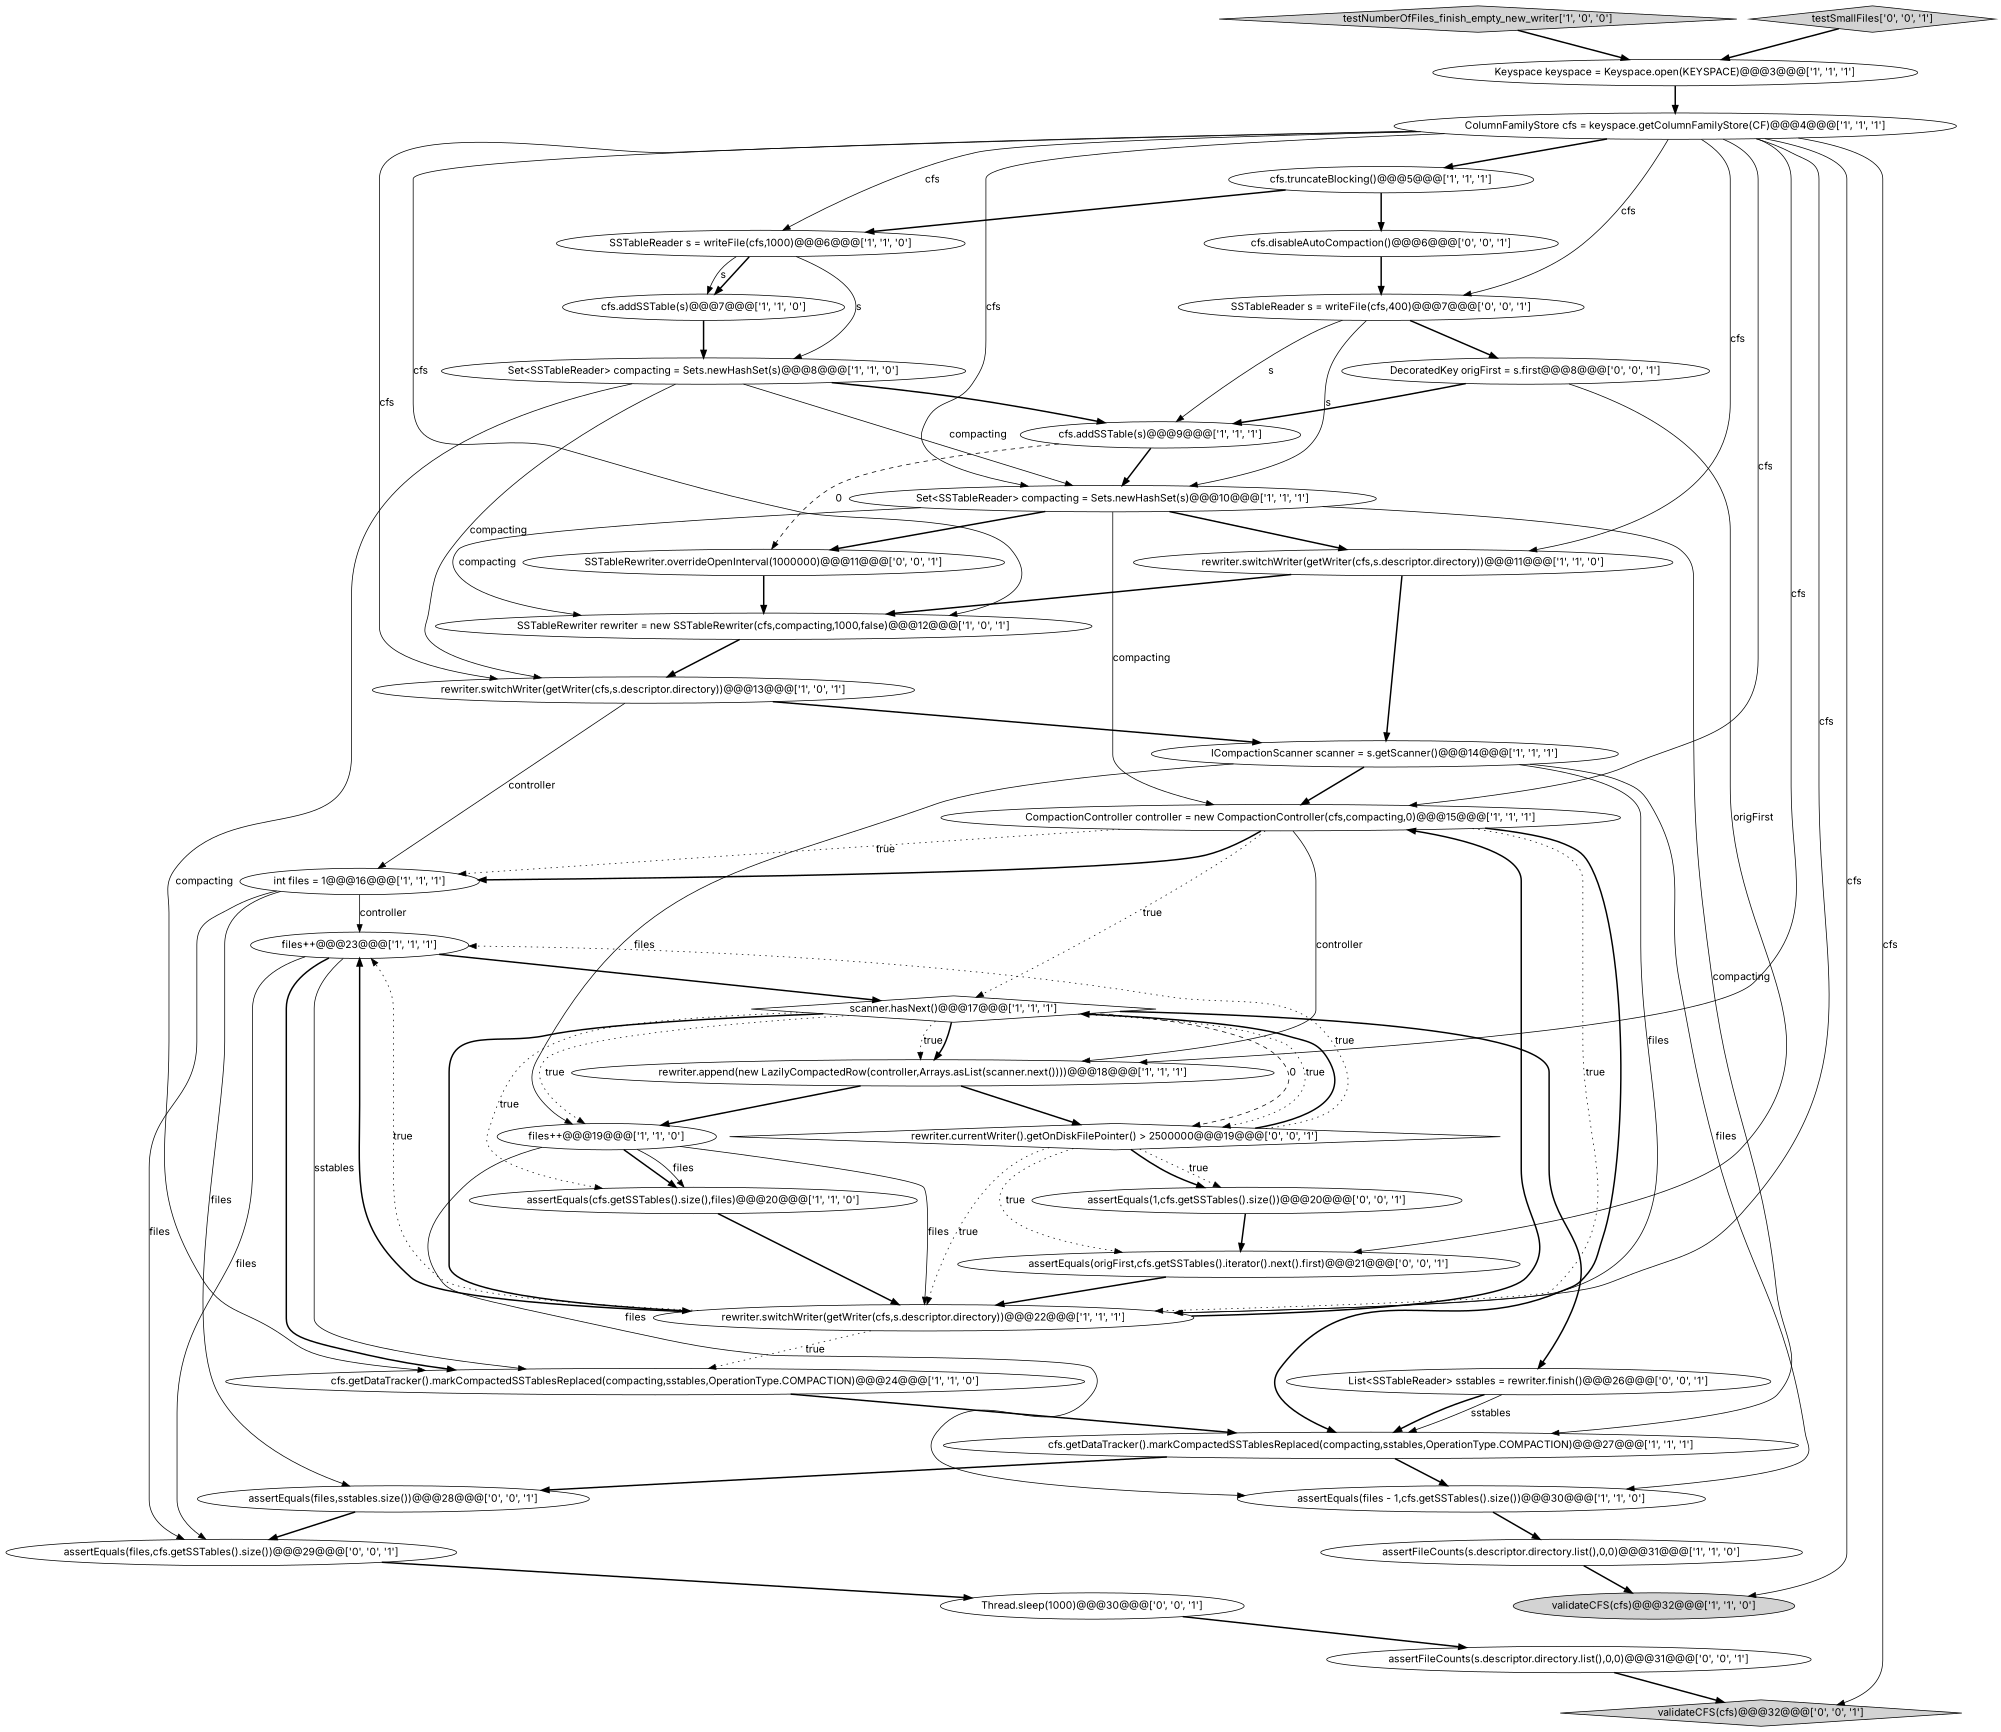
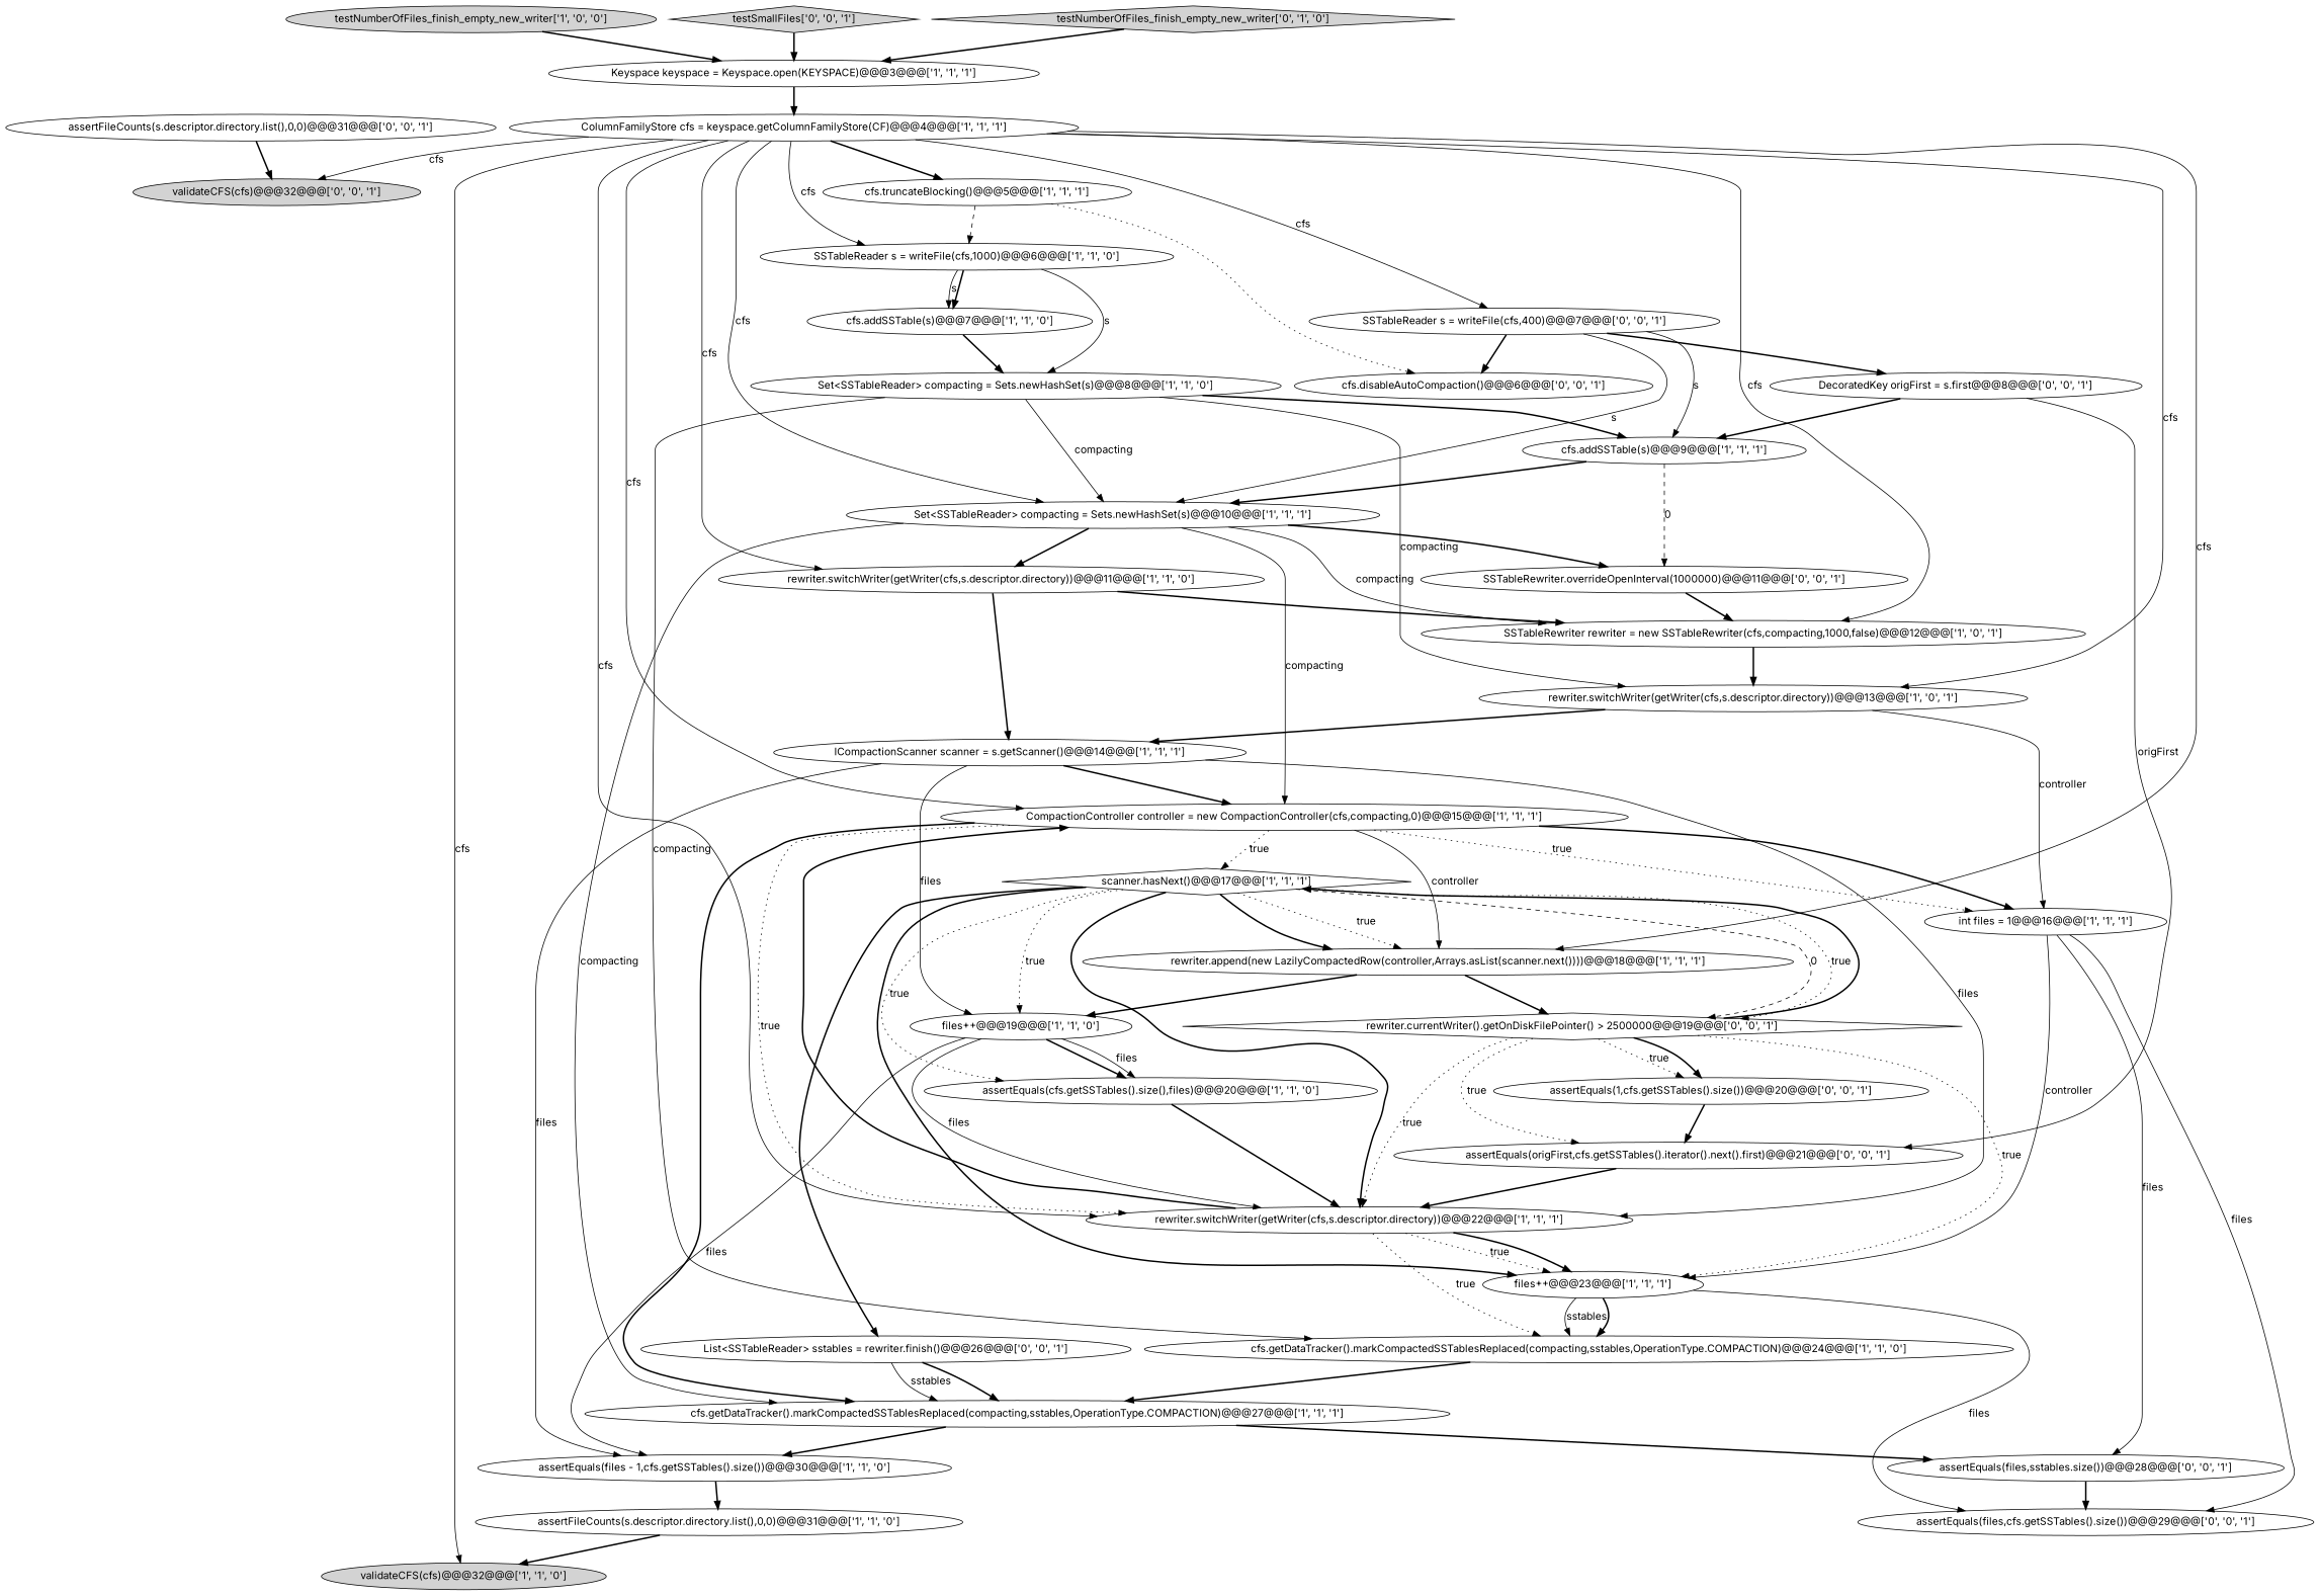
  digraph {
    fontname=Inter
    node [fillcolor=white fontname=Inter shape=ellipse style=filled]
    edge [fontname=Inter style=bold]
-   n1 [label="Thread.sleep(1000)@@@30@@@['0', '0', '1']"]
    n2 [label="assertFileCounts(s.descriptor.directory.list(),0,0)@@@31@@@['0', '0', '1']"]
-   n3 [fillcolor=lightgray label="validateCFS(cfs)@@@32@@@['0', '0', '1']" shape=diamond]
+   n3 [fillcolor=lightgray label="validateCFS(cfs)@@@32@@@['0', '0', '1']"]
    n4 [label="Set<SSTableReader> compacting = Sets.newHashSet(s)@@@10@@@['1', '1', '1']"]
    n5 [label="cfs.getDataTracker().markCompactedSSTablesReplaced(compacting,sstables,OperationType.COMPACTION)@@@27@@@['1', '1', '1']"]
    n6 [label="rewriter.switchWriter(getWriter(cfs,s.descriptor.directory))@@@11@@@['1', '1', '0']"]
    n7 [label="SSTableRewriter.overrideOpenInterval(1000000)@@@11@@@['0', '0', '1']"]
    n8 [label="SSTableRewriter rewriter = new SSTableRewriter(cfs,compacting,1000,false)@@@12@@@['1', '0', '1']"]
    n9 [label="CompactionController controller = new CompactionController(cfs,compacting,0)@@@15@@@['1', '1', '1']"]
    n10 [label="assertEquals(files,sstables.size())@@@28@@@['0', '0', '1']"]
    n11 [label="assertEquals(files - 1,cfs.getSSTables().size())@@@30@@@['1', '1', '0']"]
    n12 [label="ICompactionScanner scanner = s.getScanner()@@@14@@@['1', '1', '1']"]
    n13 [label="rewriter.switchWriter(getWriter(cfs,s.descriptor.directory))@@@13@@@['1', '0', '1']"]
    n14 [label="int files = 1@@@16@@@['1', '1', '1']"]
    n15 [label="scanner.hasNext()@@@17@@@['1', '1', '1']" shape=diamond]
    n16 [label="rewriter.append(new LazilyCompactedRow(controller,Arrays.asList(scanner.next())))@@@18@@@['1', '1', '1']"]
    n17 [label="rewriter.switchWriter(getWriter(cfs,s.descriptor.directory))@@@22@@@['1', '1', '1']"]
    n18 [label="cfs.getDataTracker().markCompactedSSTablesReplaced(compacting,sstables,OperationType.COMPACTION)@@@24@@@['1', '1', '0']"]
    n19 [label="files++@@@19@@@['1', '1', '0']"]
    n20 [label="files++@@@23@@@['1', '1', '1']"]
    n21 [label="assertEquals(files,cfs.getSSTables().size())@@@29@@@['0', '0', '1']"]
    n22 [label="DecoratedKey origFirst = s.first@@@8@@@['0', '0', '1']"]
    n23 [label="cfs.addSSTable(s)@@@9@@@['1', '1', '1']"]
    n24 [label="assertEquals(origFirst,cfs.getSSTables().iterator().next().first)@@@21@@@['0', '0', '1']"]
    n25 [label="rewriter.currentWriter().getOnDiskFilePointer() > 2500000@@@19@@@['0', '0', '1']" shape=diamond]
    n26 [label="assertEquals(cfs.getSSTables().size(),files)@@@20@@@['1', '1', '0']"]
    n27 [label="List<SSTableReader> sstables = rewriter.finish()@@@26@@@['0', '0', '1']"]
    n28 [label="assertEquals(1,cfs.getSSTables().size())@@@20@@@['0', '0', '1']"]
-   n29 [fillcolor=lightgray label="testNumberOfFiles_finish_empty_new_writer['1', '0', '0']" shape=diamond]
+   n29 [fillcolor=lightgray label="testNumberOfFiles_finish_empty_new_writer['1', '0', '0']"]
    n30 [label="Keyspace keyspace = Keyspace.open(KEYSPACE)@@@3@@@['1', '1', '1']"]
    n31 [label="ColumnFamilyStore cfs = keyspace.getColumnFamilyStore(CF)@@@4@@@['1', '1', '1']"]
    n32 [fillcolor=lightgray label="validateCFS(cfs)@@@32@@@['1', '1', '0']"]
    n33 [label="SSTableReader s = writeFile(cfs,400)@@@7@@@['0', '0', '1']"]
    n34 [label="SSTableReader s = writeFile(cfs,1000)@@@6@@@['1', '1', '0']"]
    n35 [label="cfs.truncateBlocking()@@@5@@@['1', '1', '1']"]
    n36 [fillcolor=lightgray label="testSmallFiles['0', '0', '1']" shape=diamond]
    n37 [label="assertFileCounts(s.descriptor.directory.list(),0,0)@@@31@@@['1', '1', '0']"]
    n38 [label="cfs.addSSTable(s)@@@7@@@['1', '1', '0']"]
    n39 [label="Set<SSTableReader> compacting = Sets.newHashSet(s)@@@8@@@['1', '1', '0']"]
    n40 [label="cfs.disableAutoCompaction()@@@6@@@['0', '0', '1']"]
-   n1 -> n2
+   n41 [fillcolor=lightgray label="testNumberOfFiles_finish_empty_new_writer['0', '1', '0']" shape=diamond]
    n2 -> n3
    n4 -> n5 [label=compacting style=solid]
    n4 -> n6
    n4 -> n7
    n4 -> n8 [label=compacting style=solid]
    n4 -> n9 [label=compacting style=solid]
    n5 -> n10
    n5 -> n11
    n6 -> n8
    n6 -> n12
    n7 -> n8
    n8 -> n13
    n9 -> n5
    n9 -> n14
    n9 -> n14 [label=true style=dotted]
    n9 -> n15 [label=true style=dotted]
    n9 -> n16 [label=controller style=solid]
    n9 -> n17 [label=true style=dotted]
    n10 -> n21
    n11 -> n37
    n12 -> n9
    n12 -> n11 [label=files style=solid]
    n12 -> n17 [label=files style=solid]
    n12 -> n19 [label=files style=solid]
    n13 -> n12
    n13 -> n14 [label=controller style=solid]
    n14 -> n10 [label=files style=solid]
    n14 -> n20 [label=controller style=solid]
    n14 -> n21 [label=files style=solid]
    n15 -> n16 [label=true style=dotted]
    n15 -> n16
    n15 -> n17
    n15 -> n19 [label=true style=dotted]
    n15 -> n25 [label=0 style=dashed]
    n15 -> n25 [label=true style=dotted]
    n15 -> n26 [label=true style=dotted]
    n15 -> n27
    n16 -> n19
    n16 -> n25
    n17 -> n9
    n17 -> n18 [label=true style=dotted]
    n17 -> n20 [label=true style=dotted]
    n17 -> n20
    n18 -> n5
    n19 -> n11 [label=files style=solid]
    n19 -> n17 [label=files style=solid]
    n19 -> n26
    n19 -> n26 [label=files style=solid]
-   n20 -> n15
+   n15 -> n20
    n20 -> n18 [label=sstables style=solid]
    n20 -> n18
    n20 -> n21 [label=files style=solid]
-   n21 -> n1
    n22 -> n23
    n22 -> n24 [label=origFirst style=solid]
    n23 -> n4
    n23 -> n7 [label=0 style=dashed]
    n24 -> n17
    n25 -> n15
    n25 -> n17 [label=true style=dotted]
    n25 -> n20 [label=true style=dotted]
    n25 -> n24 [label=true style=dotted]
    n25 -> n28 [label=true style=dotted]
    n25 -> n28
    n26 -> n17
    n27 -> n5
    n27 -> n5 [label=sstables style=solid]
    n28 -> n24
    n29 -> n30
    n30 -> n31
    n31 -> n3 [label=cfs style=solid]
    n31 -> n4 [label=cfs style=solid]
    n31 -> n6 [label=cfs style=solid]
    n31 -> n8 [label=cfs style=solid]
    n31 -> n9 [label=cfs style=solid]
    n31 -> n13 [label=cfs style=solid]
    n31 -> n16 [label=cfs style=solid]
    n31 -> n17 [label=cfs style=solid]
    n31 -> n32 [label=cfs style=solid]
    n31 -> n33 [label=cfs style=solid]
    n31 -> n34 [label=cfs style=solid]
    n31 -> n35
    n33 -> n4 [label=s style=solid]
    n33 -> n22
    n33 -> n23 [label=s style=solid]
    n34 -> n38
    n34 -> n38 [label=s style=solid]
    n34 -> n39 [label=s style=solid]
-   n35 -> n34
-   n35 -> n40
+   n35 -> n34 [style=dashed]
+   n35 -> n40 [style=dotted]
    n36 -> n30
    n37 -> n32
    n38 -> n39
    n39 -> n4 [label=compacting style=solid]
    n39 -> n13 [label=compacting style=solid]
    n39 -> n18 [label=compacting style=solid]
    n39 -> n23
-   n40 -> n33
+   n33 -> n40
+   n41 -> n30
  }
